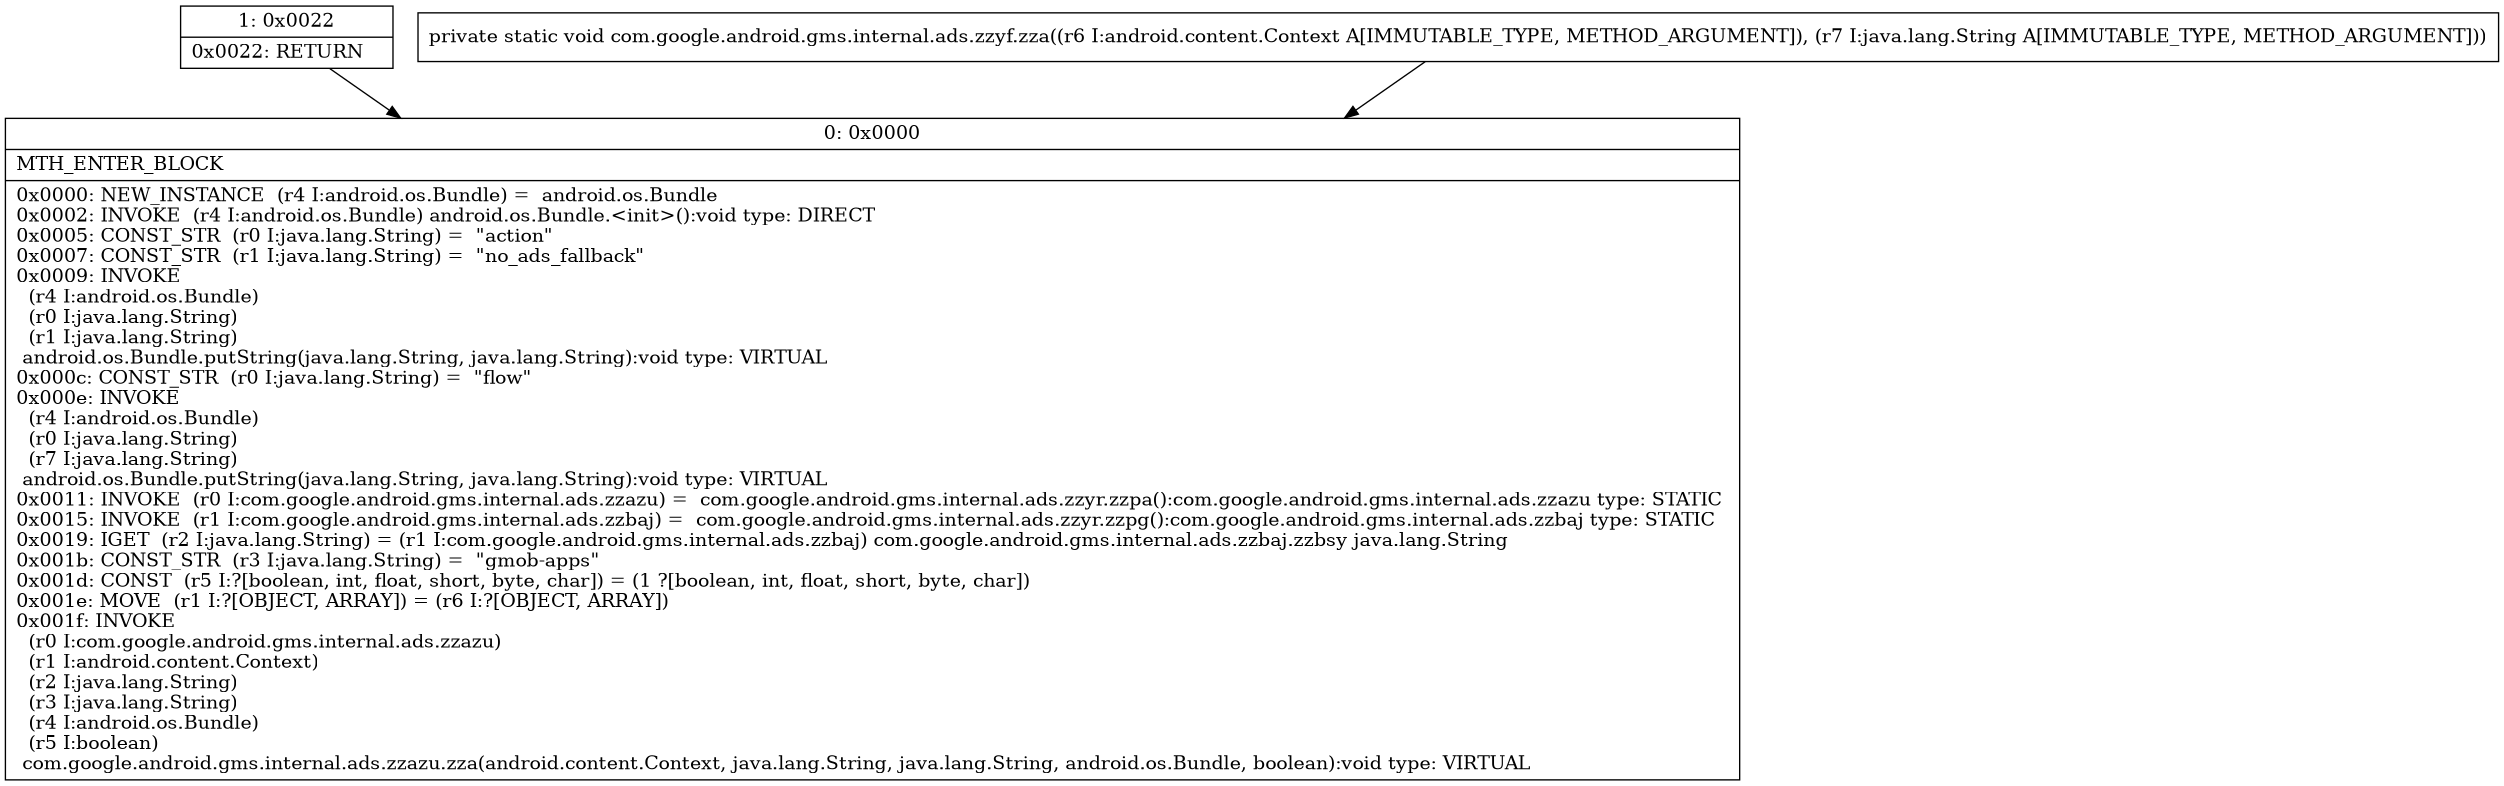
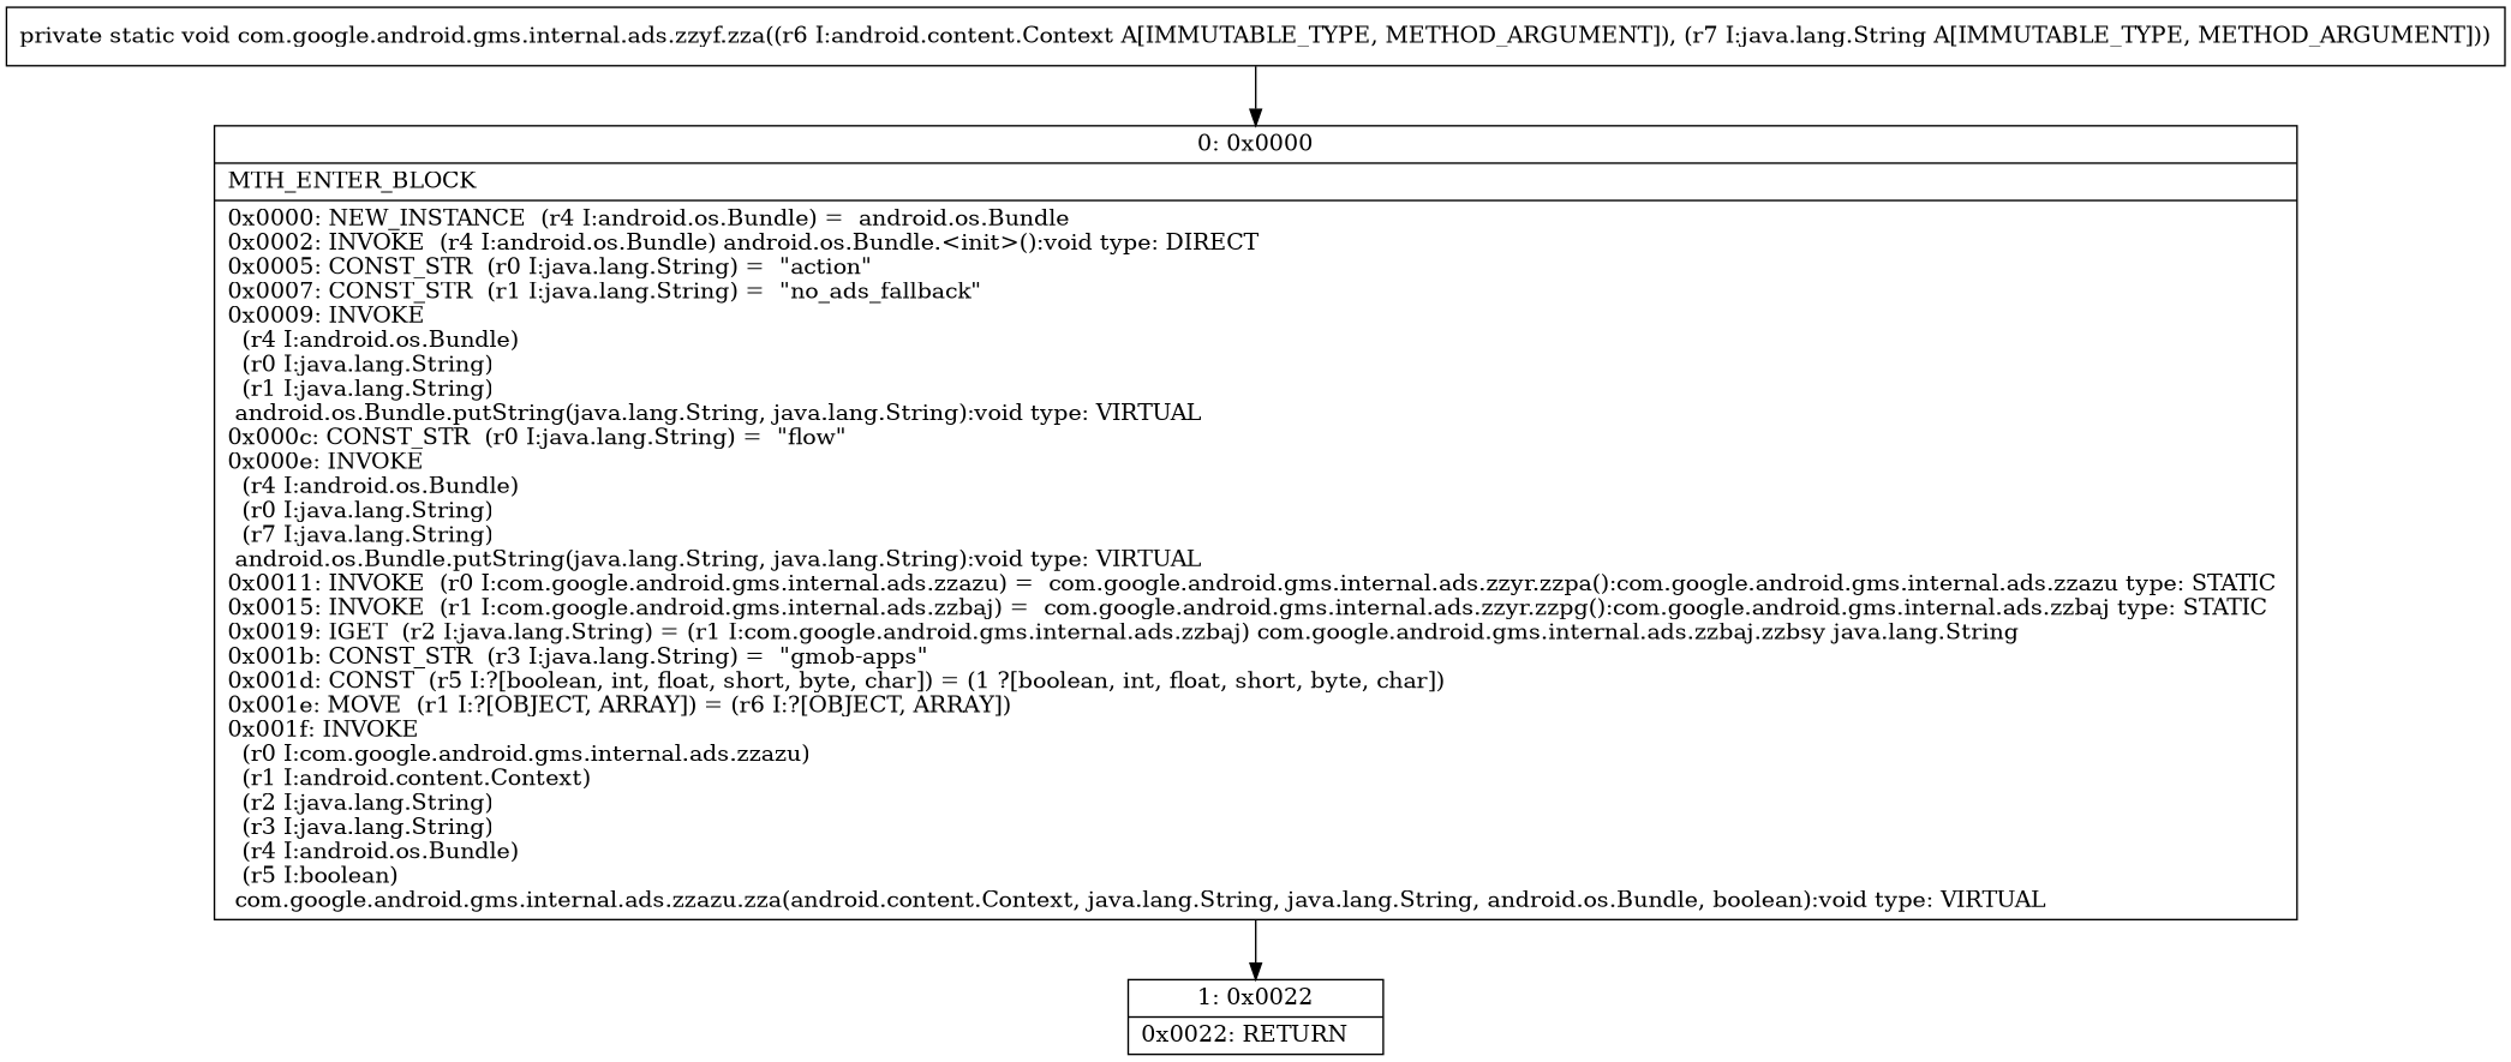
  digraph {
    node [shape=record]
    n1 [label="{0\:\ 0x0000|MTH_ENTER_BLOCK\l|0x0000: NEW_INSTANCE  (r4 I:android.os.Bundle) =  android.os.Bundle \l0x0002: INVOKE  (r4 I:android.os.Bundle) android.os.Bundle.\<init\>():void type: DIRECT \l0x0005: CONST_STR  (r0 I:java.lang.String) =  \"action\" \l0x0007: CONST_STR  (r1 I:java.lang.String) =  \"no_ads_fallback\" \l0x0009: INVOKE  \l  (r4 I:android.os.Bundle)\l  (r0 I:java.lang.String)\l  (r1 I:java.lang.String)\l android.os.Bundle.putString(java.lang.String, java.lang.String):void type: VIRTUAL \l0x000c: CONST_STR  (r0 I:java.lang.String) =  \"flow\" \l0x000e: INVOKE  \l  (r4 I:android.os.Bundle)\l  (r0 I:java.lang.String)\l  (r7 I:java.lang.String)\l android.os.Bundle.putString(java.lang.String, java.lang.String):void type: VIRTUAL \l0x0011: INVOKE  (r0 I:com.google.android.gms.internal.ads.zzazu) =  com.google.android.gms.internal.ads.zzyr.zzpa():com.google.android.gms.internal.ads.zzazu type: STATIC \l0x0015: INVOKE  (r1 I:com.google.android.gms.internal.ads.zzbaj) =  com.google.android.gms.internal.ads.zzyr.zzpg():com.google.android.gms.internal.ads.zzbaj type: STATIC \l0x0019: IGET  (r2 I:java.lang.String) = (r1 I:com.google.android.gms.internal.ads.zzbaj) com.google.android.gms.internal.ads.zzbaj.zzbsy java.lang.String \l0x001b: CONST_STR  (r3 I:java.lang.String) =  \"gmob\-apps\" \l0x001d: CONST  (r5 I:?[boolean, int, float, short, byte, char]) = (1 ?[boolean, int, float, short, byte, char]) \l0x001e: MOVE  (r1 I:?[OBJECT, ARRAY]) = (r6 I:?[OBJECT, ARRAY]) \l0x001f: INVOKE  \l  (r0 I:com.google.android.gms.internal.ads.zzazu)\l  (r1 I:android.content.Context)\l  (r2 I:java.lang.String)\l  (r3 I:java.lang.String)\l  (r4 I:android.os.Bundle)\l  (r5 I:boolean)\l com.google.android.gms.internal.ads.zzazu.zza(android.content.Context, java.lang.String, java.lang.String, android.os.Bundle, boolean):void type: VIRTUAL \l}"]
    n2 [label="{1\:\ 0x0022|0x0022: RETURN   \l}"]
    n3 [label="{private static void com.google.android.gms.internal.ads.zzyf.zza((r6 I:android.content.Context A[IMMUTABLE_TYPE, METHOD_ARGUMENT]), (r7 I:java.lang.String A[IMMUTABLE_TYPE, METHOD_ARGUMENT])) }"]
-   n2 -> n1
+   n1 -> n2
    n3 -> n1
  }
